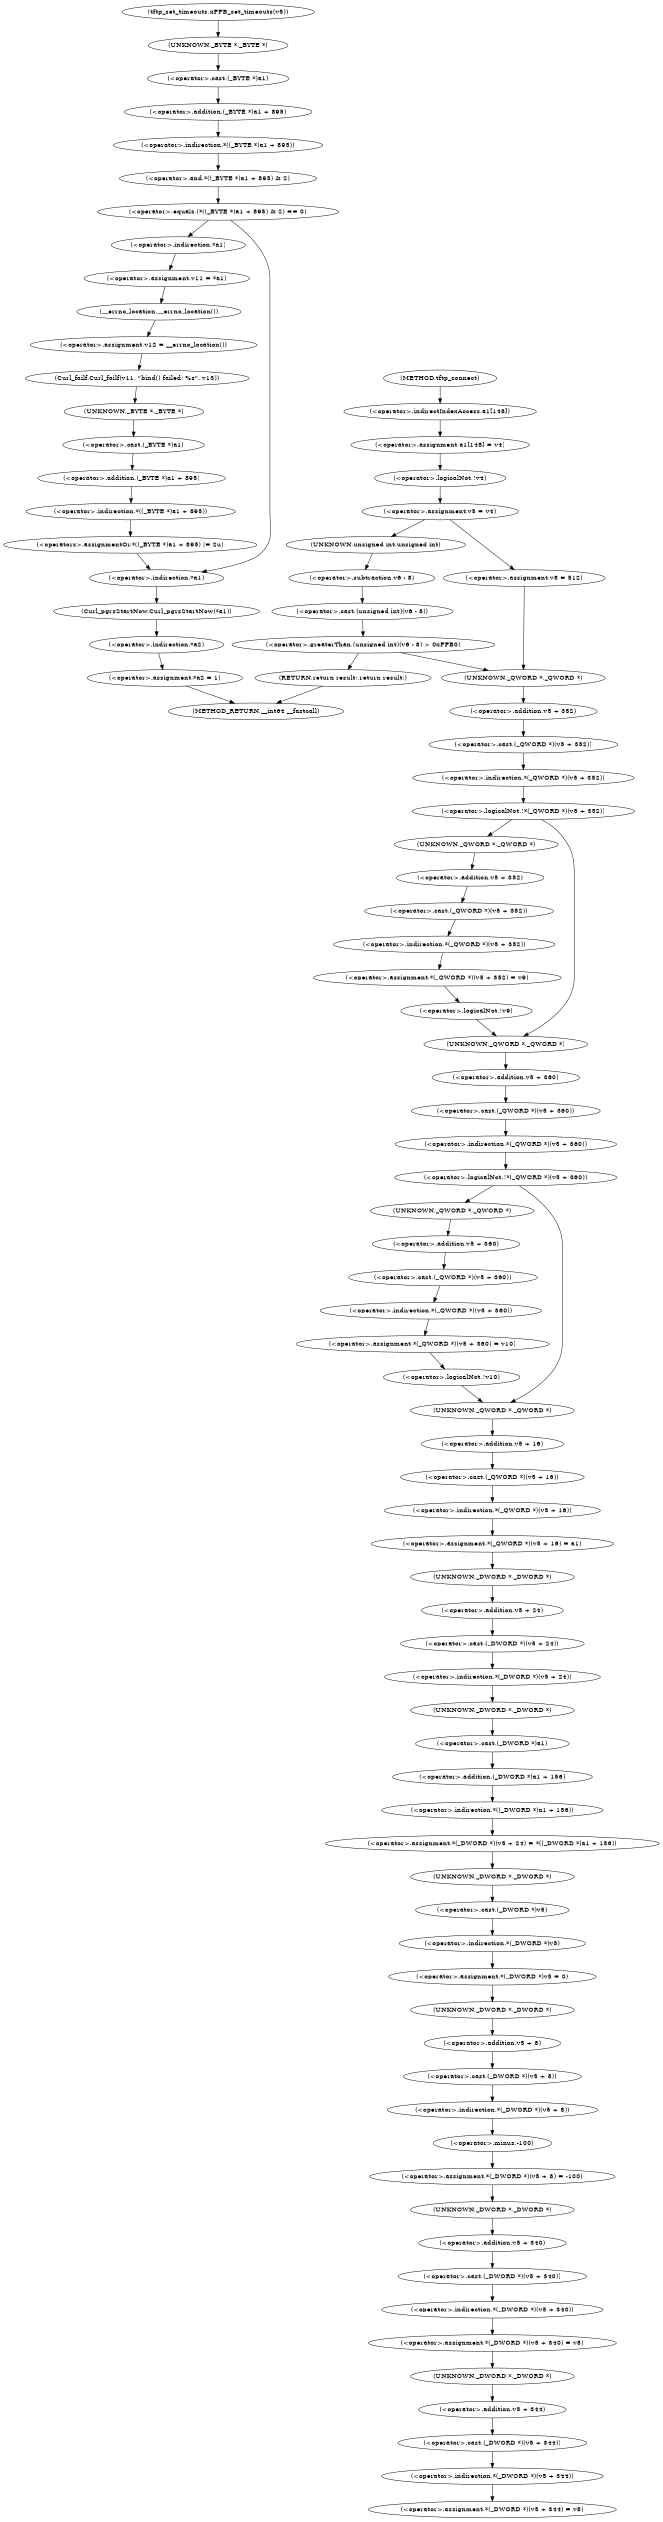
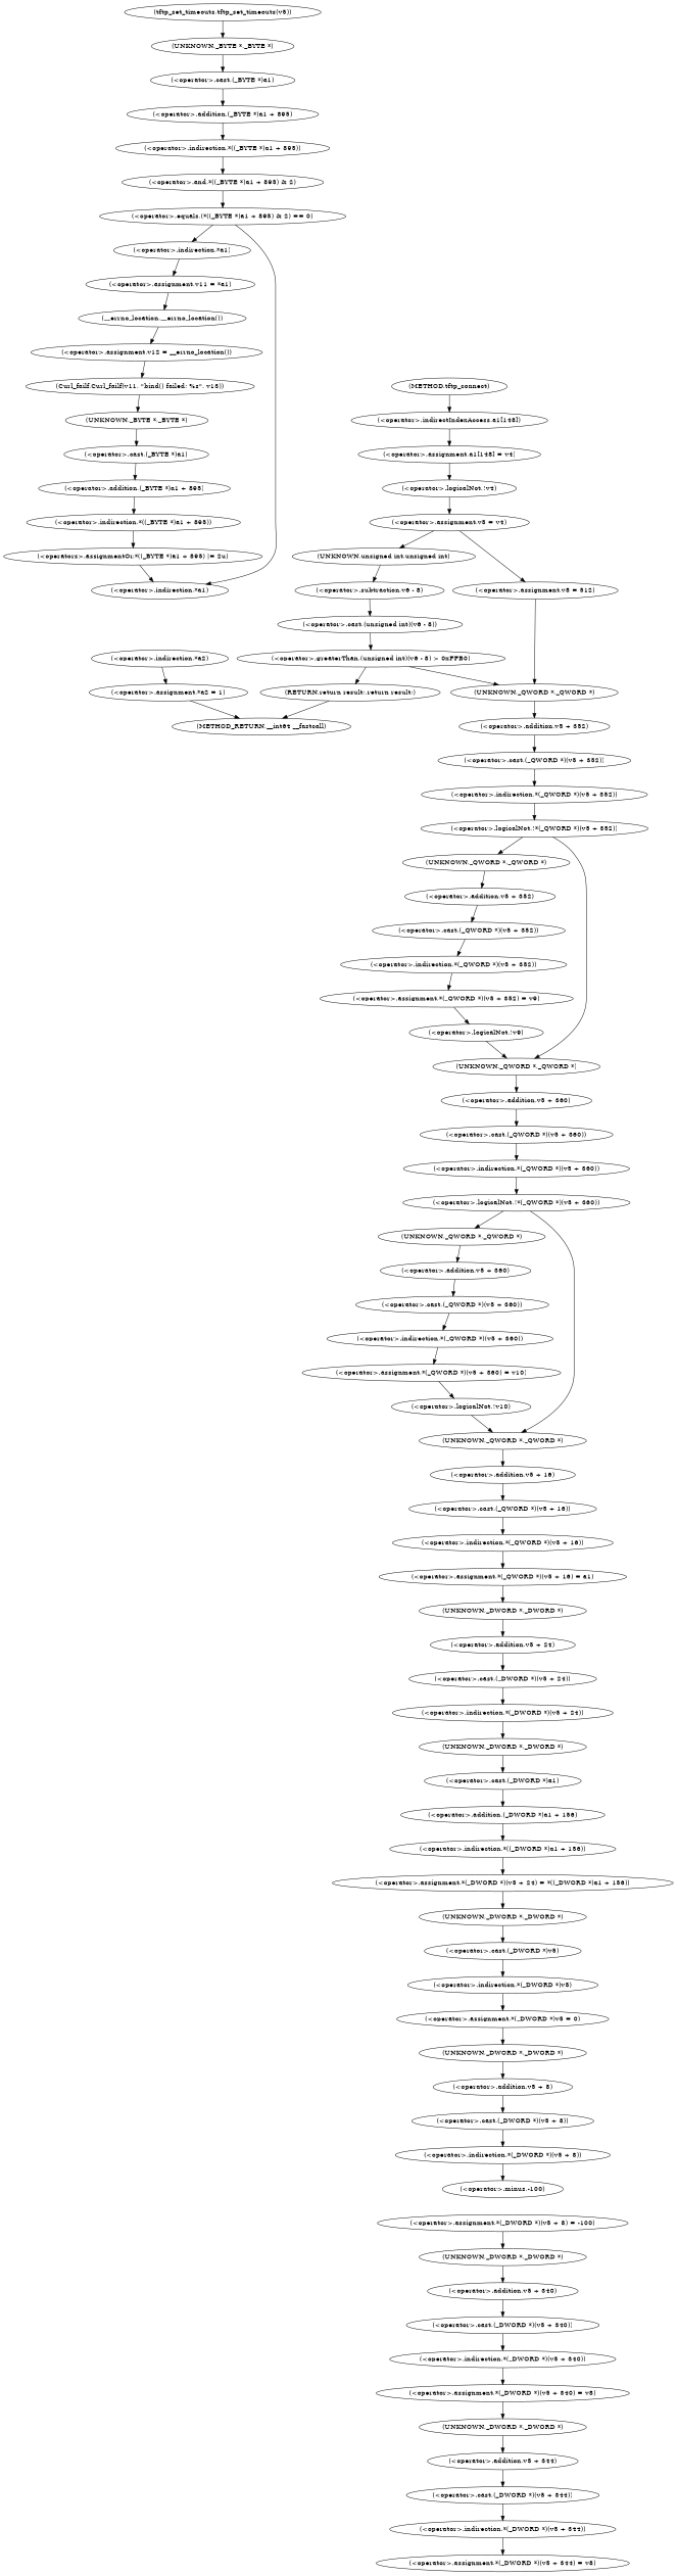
  digraph {
    fontname="DejaVu Serif"
    node [fontname="DejaVu Serif"]
    edge [fontname="DejaVu Serif"]
    n1 [label="(<operator>.assignment,a1[148] = v4)"]
    n2 [label="(<operator>.logicalNot,!v4)"]
    n3 [label="(<operator>.assignment,v5 = v4)"]
    n4 [label="(<operator>.indirectIndexAccess,a1[148])"]
    n5 [label="(UNKNOWN,unsigned int,unsigned int)"]
    n6 [label="(<operator>.assignment,v8 = 512)"]
    n7 [label="(<operator>.subtraction,v6 - 8)"]
    n8 [label="(UNKNOWN,_QWORD *,_QWORD *)"]
    n9 [label="(<operator>.greaterThan,(unsigned int)(v6 - 8) > 0xFFB0)"]
    n10 [label="(RETURN,return result;,return result;)"]
    n11 [label="(METHOD_RETURN,__int64 __fastcall)"]
    n12 [label="(<operator>.addition,v5 + 352)"]
    n13 [label="(<operator>.cast,(unsigned int)(v6 - 8))"]
    n14 [label="(<operator>.logicalNot,!*(_QWORD *)(v5 + 352))"]
    n15 [label="(UNKNOWN,_QWORD *,_QWORD *)"]
    n16 [label="(UNKNOWN,_QWORD *,_QWORD *)"]
    n17 [label="(<operator>.addition,v5 + 352)"]
    n18 [label="(<operator>.addition,v5 + 360)"]
    n19 [label="(<operator>.indirection,*(_QWORD *)(v5 + 352))"]
    n20 [label="(<operator>.cast,(_QWORD *)(v5 + 352))"]
    n21 [label="(<operator>.assignment,*(_QWORD *)(v5 + 352) = v9)"]
    n22 [label="(<operator>.logicalNot,!v9)"]
    n23 [label="(<operator>.indirection,*(_QWORD *)(v5 + 352))"]
    n24 [label="(<operator>.cast,(_QWORD *)(v5 + 352))"]
    n25 [label="(<operator>.logicalNot,!*(_QWORD *)(v5 + 360))"]
    n26 [label="(UNKNOWN,_QWORD *,_QWORD *)"]
    n27 [label="(UNKNOWN,_QWORD *,_QWORD *)"]
    n28 [label="(<operator>.addition,v5 + 360)"]
    n29 [label="(<operator>.addition,v5 + 16)"]
    n30 [label="(<operator>.indirection,*(_QWORD *)(v5 + 360))"]
    n31 [label="(<operator>.cast,(_QWORD *)(v5 + 360))"]
    n32 [label="(<operator>.assignment,*(_QWORD *)(v5 + 360) = v10)"]
    n33 [label="(<operator>.logicalNot,!v10)"]
    n34 [label="(<operator>.indirection,*(_QWORD *)(v5 + 360))"]
    n35 [label="(<operator>.cast,(_QWORD *)(v5 + 360))"]
    n36 [label="(<operator>.assignment,*(_QWORD *)(v5 + 16) = a1)"]
    n37 [label="(UNKNOWN,_DWORD *,_DWORD *)"]
    n38 [label="(<operator>.addition,v5 + 24)"]
    n39 [label="(<operator>.indirection,*(_QWORD *)(v5 + 16))"]
    n40 [label="(<operator>.cast,(_QWORD *)(v5 + 16))"]
    n41 [label="(<operator>.assignment,*(_DWORD *)(v5 + 24) = *((_DWORD *)a1 + 156))"]
    n42 [label="(UNKNOWN,_DWORD *,_DWORD *)"]
    n43 [label="(<operator>.cast,(_DWORD *)v5)"]
    n44 [label="(<operator>.indirection,*(_DWORD *)(v5 + 24))"]
    n45 [label="(UNKNOWN,_DWORD *,_DWORD *)"]
    n46 [label="(<operator>.cast,(_DWORD *)a1)"]
    n47 [label="(<operator>.cast,(_DWORD *)(v5 + 24))"]
    n48 [label="(<operator>.indirection,*((_DWORD *)a1 + 156))"]
    n49 [label="(<operator>.addition,(_DWORD *)a1 + 156)"]
    n50 [label="(<operator>.assignment,*(_DWORD *)v5 = 0)"]
    n51 [label="(UNKNOWN,_DWORD *,_DWORD *)"]
    n52 [label="(<operator>.addition,v5 + 8)"]
    n53 [label="(<operator>.indirection,*(_DWORD *)v5)"]
    n54 [label="(<operator>.assignment,*(_DWORD *)(v5 + 8) = -100)"]
    n55 [label="(UNKNOWN,_DWORD *,_DWORD *)"]
    n56 [label="(<operator>.addition,v5 + 340)"]
    n57 [label="(<operator>.indirection,*(_DWORD *)(v5 + 8))"]
    n58 [label="(<operator>.minus,-100)"]
    n59 [label="(<operator>.cast,(_DWORD *)(v5 + 8))"]
    n60 [label="(<operator>.assignment,*(_DWORD *)(v5 + 340) = v8)"]
    n61 [label="(UNKNOWN,_DWORD *,_DWORD *)"]
    n62 [label="(<operator>.addition,v5 + 344)"]
    n63 [label="(<operator>.indirection,*(_DWORD *)(v5 + 340))"]
    n64 [label="(<operator>.cast,(_DWORD *)(v5 + 340))"]
    n65 [label="(<operator>.assignment,*(_DWORD *)(v5 + 344) = v8)"]
-   n66 [label="(tftp_set_timeouts,xFFB_set_timeouts(v5))"]
+   n66 [label="(tftp_set_timeouts,tftp_set_timeouts(v5))"]
    n67 [label="(UNKNOWN,_BYTE *,_BYTE *)"]
    n68 [label="(<operator>.indirection,*(_DWORD *)(v5 + 344))"]
    n69 [label="(<operator>.cast,(_DWORD *)(v5 + 344))"]
    n70 [label="(<operator>.cast,(_BYTE *)a1)"]
    n71 [label="(<operator>.equals,(*((_BYTE *)a1 + 895) & 2) == 0)"]
    n72 [label="(<operator>.indirection,*a1)"]
    n73 [label="(<operator>.indirection,*a1)"]
    n74 [label="(<operator>.assignment,v11 = *a1)"]
-   n75 [label="(Curl_pgrsStartNow,Curl_pgrsStartNow(*a1))"]
    n76 [label="(<operator>.and,*((_BYTE *)a1 + 895) & 2)"]
    n77 [label="(<operator>.indirection,*((_BYTE *)a1 + 895))"]
    n78 [label="(<operator>.addition,(_BYTE *)a1 + 895)"]
    n79 [label="(__errno_location,__errno_location())"]
    n80 [label="(<operator>.assignment,v12 = __errno_location())"]
    n81 [label="(Curl_failf,Curl_failf(v11, \"bind() failed; %s\", v13))"]
    n82 [label="(UNKNOWN,_BYTE *,_BYTE *)"]
    n83 [label="(<operator>.cast,(_BYTE *)a1)"]
    n84 [label="(<operators>.assignmentOr,*((_BYTE *)a1 + 895) |= 2u)"]
    n85 [label="(<operator>.indirection,*((_BYTE *)a1 + 895))"]
    n86 [label="(<operator>.addition,(_BYTE *)a1 + 895)"]
    n87 [label="(<operator>.indirection,*a2)"]
    n88 [label="(<operator>.assignment,*a2 = 1)"]
    n89 [label="(METHOD,tftp_connect)"]
    n1 -> n2
    n2 -> n3
    n3 -> n5
    n3 -> n6
    n4 -> n1
    n5 -> n7
    n6 -> n8
    n7 -> n13
    n8 -> n12
    n9 -> n8
    n9 -> n10
    n10 -> n11
    n12 -> n20
    n13 -> n9
    n14 -> n15
    n14 -> n16
    n15 -> n17
    n16 -> n18
    n17 -> n24
    n18 -> n31
    n19 -> n14
    n20 -> n19
    n21 -> n22
    n22 -> n16
    n23 -> n21
    n24 -> n23
    n25 -> n26
    n25 -> n27
    n26 -> n28
    n27 -> n29
    n28 -> n35
    n29 -> n40
    n30 -> n25
    n31 -> n30
    n32 -> n33
    n33 -> n27
    n34 -> n32
    n35 -> n34
    n36 -> n37
    n37 -> n38
    n38 -> n47
    n39 -> n36
    n40 -> n39
    n41 -> n42
    n42 -> n43
    n43 -> n53
    n44 -> n45
    n45 -> n46
    n46 -> n49
    n47 -> n44
    n48 -> n41
    n49 -> n48
    n50 -> n51
    n51 -> n52
    n52 -> n59
    n53 -> n50
    n54 -> n55
    n55 -> n56
    n56 -> n64
    n57 -> n58
-   n58 -> n54
    n59 -> n57
    n60 -> n61
    n61 -> n62
    n62 -> n69
    n63 -> n60
    n64 -> n63
    n66 -> n67
    n67 -> n70
    n68 -> n65
    n69 -> n68
    n70 -> n78
    n71 -> n72
    n71 -> n73
    n72 -> n74
-   n73 -> n75
    n74 -> n79
-   n75 -> n87
    n76 -> n71
    n77 -> n76
    n78 -> n77
    n79 -> n80
    n80 -> n81
    n81 -> n82
    n82 -> n83
    n83 -> n86
    n84 -> n73
    n85 -> n84
    n86 -> n85
    n87 -> n88
    n88 -> n11
    n89 -> n4
  }
